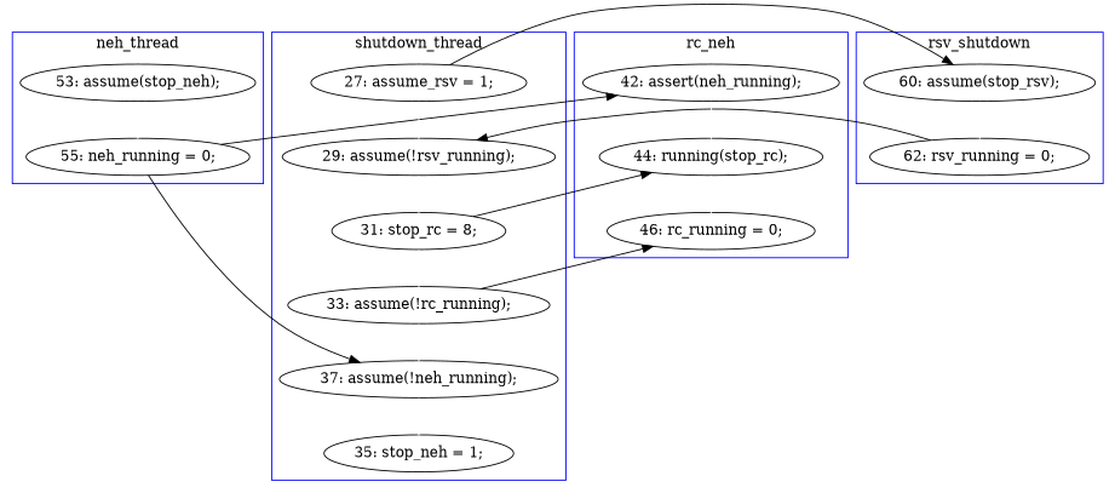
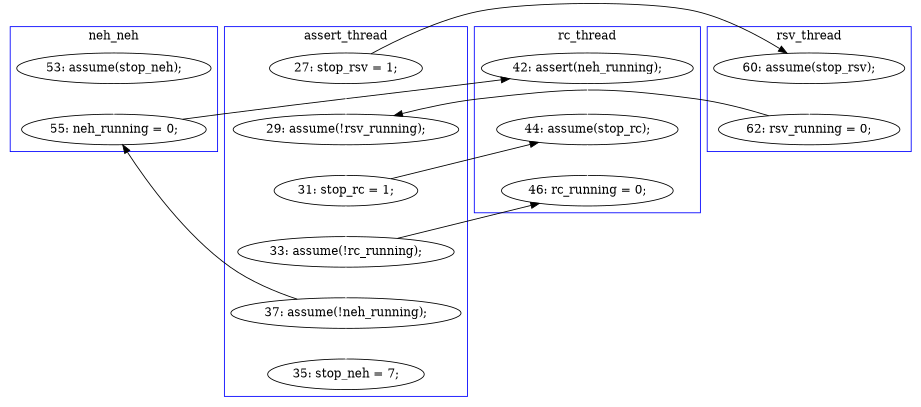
  digraph {
    edge [color=white style=solid]
    n1 [label="53: assume(stop_neh);"]
    n2 [label="55: neh_running = 0;"]
    n3 [label="62: rsv_running = 0;"]
    n4 [label="60: assume(stop_rsv);"]
-   n5 [label="44: running(stop_rc);"]
+   n5 [label="44: assume(stop_rc);"]
    n6 [label="46: rc_running = 0;"]
    n7 [label="42: assert(neh_running);"]
    n8 [label="33: assume(!rc_running);"]
    n9 [label="37: assume(!neh_running);"]
-   n10 [label="31: stop_rc = 8;"]
+   n10 [label="31: stop_rc = 1;"]
    n11 [label="29: assume(!rsv_running);"]
-   n12 [label="27: assume_rsv = 1;"]
-   n13 [label="35: stop_neh = 1;"]
+   n12 [label="27: stop_rsv = 1;"]
+   n13 [label="35: stop_neh = 7;"]
    subgraph cluster_1 {
      color=blue
-     label=neh_thread
+     label=neh_neh
      n1
      n2
    }
    subgraph cluster_2 {
      color=blue
-     label=rsv_shutdown
+     label=rsv_thread
      n3
      n4
    }
    subgraph cluster_3 {
      color=blue
-     label=rc_neh
+     label=rc_thread
      n5
      n6
      n7
    }
    subgraph cluster_4 {
      color=blue
-     label=shutdown_thread
+     label=assert_thread
      n8
      n9
      n10
      n11
      n12
      n13
    }
    n1 -> n2
    n2 -> n7 [color=black constraint=false]
-   n2 -> n9 [color=black constraint=false]
+   n9 -> n2 [color=black constraint=false]
    n3 -> n11 [color=black constraint=false]
    n4 -> n3
    n5 -> n6
    n7 -> n5
    n8 -> n6 [color=black constraint=false]
    n8 -> n9
    n9 -> n13
    n10 -> n5 [color=black constraint=false]
    n10 -> n8
    n11 -> n10
    n12 -> n4 [color=black constraint=false]
    n12 -> n11
  }
